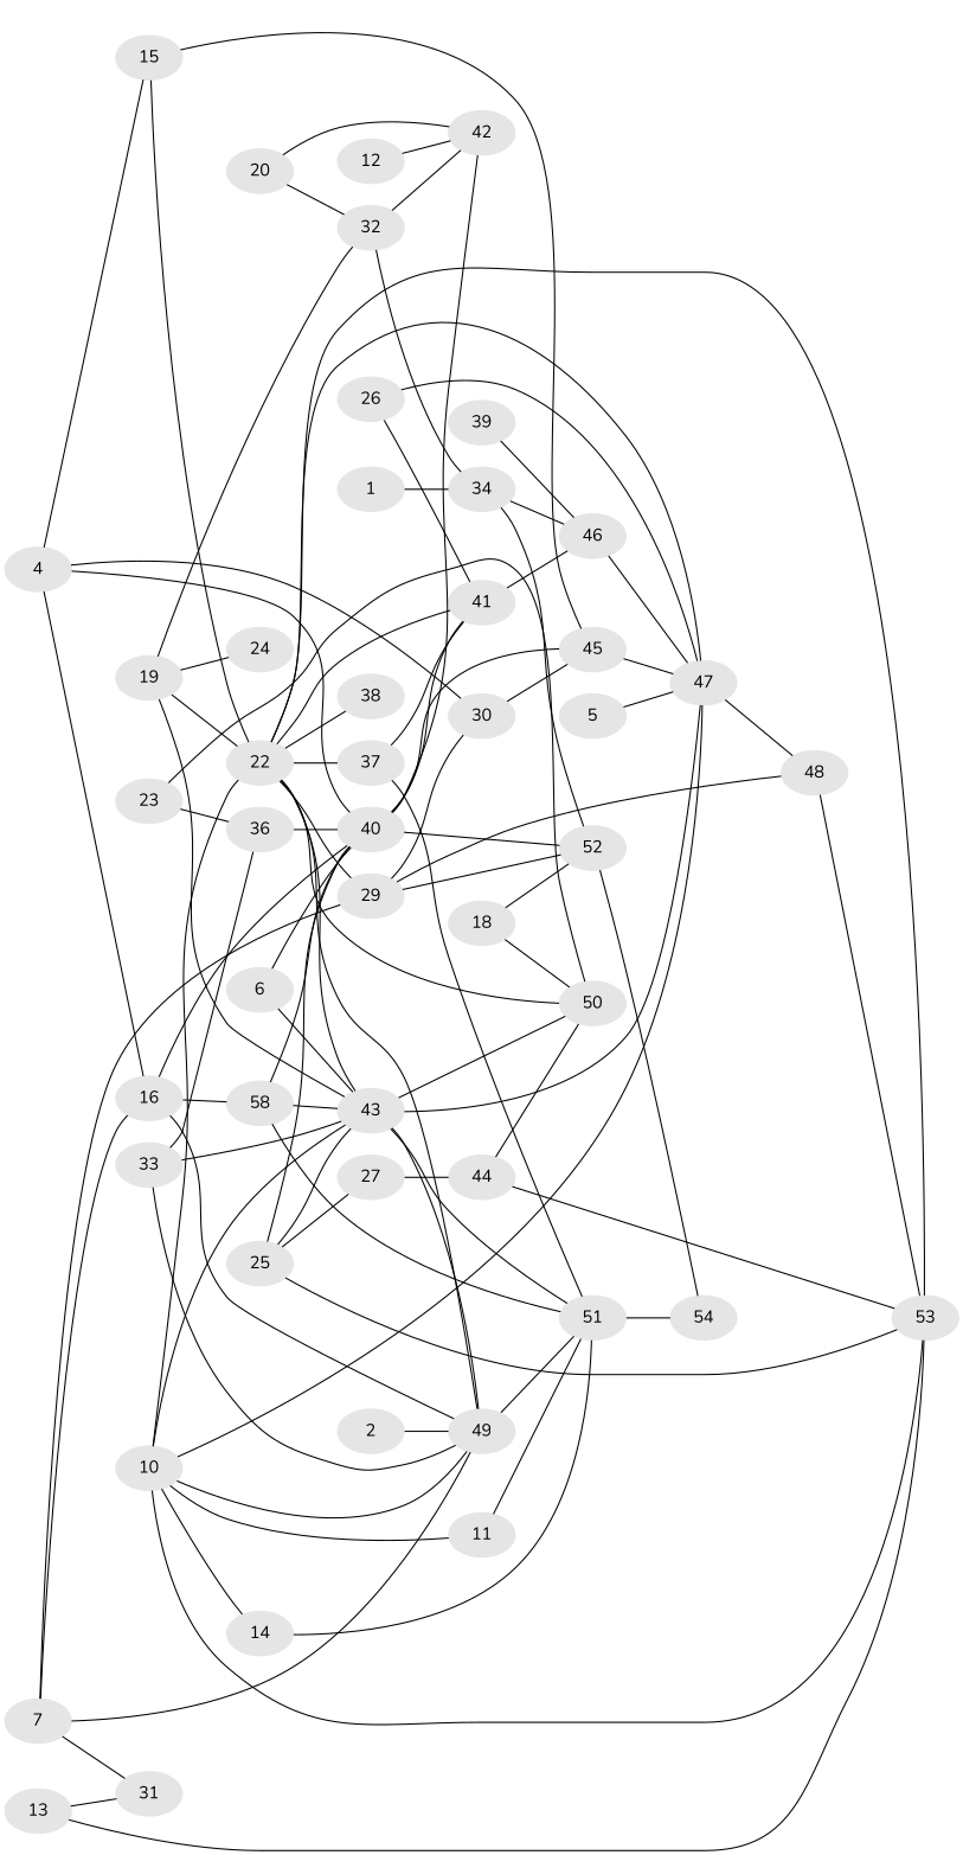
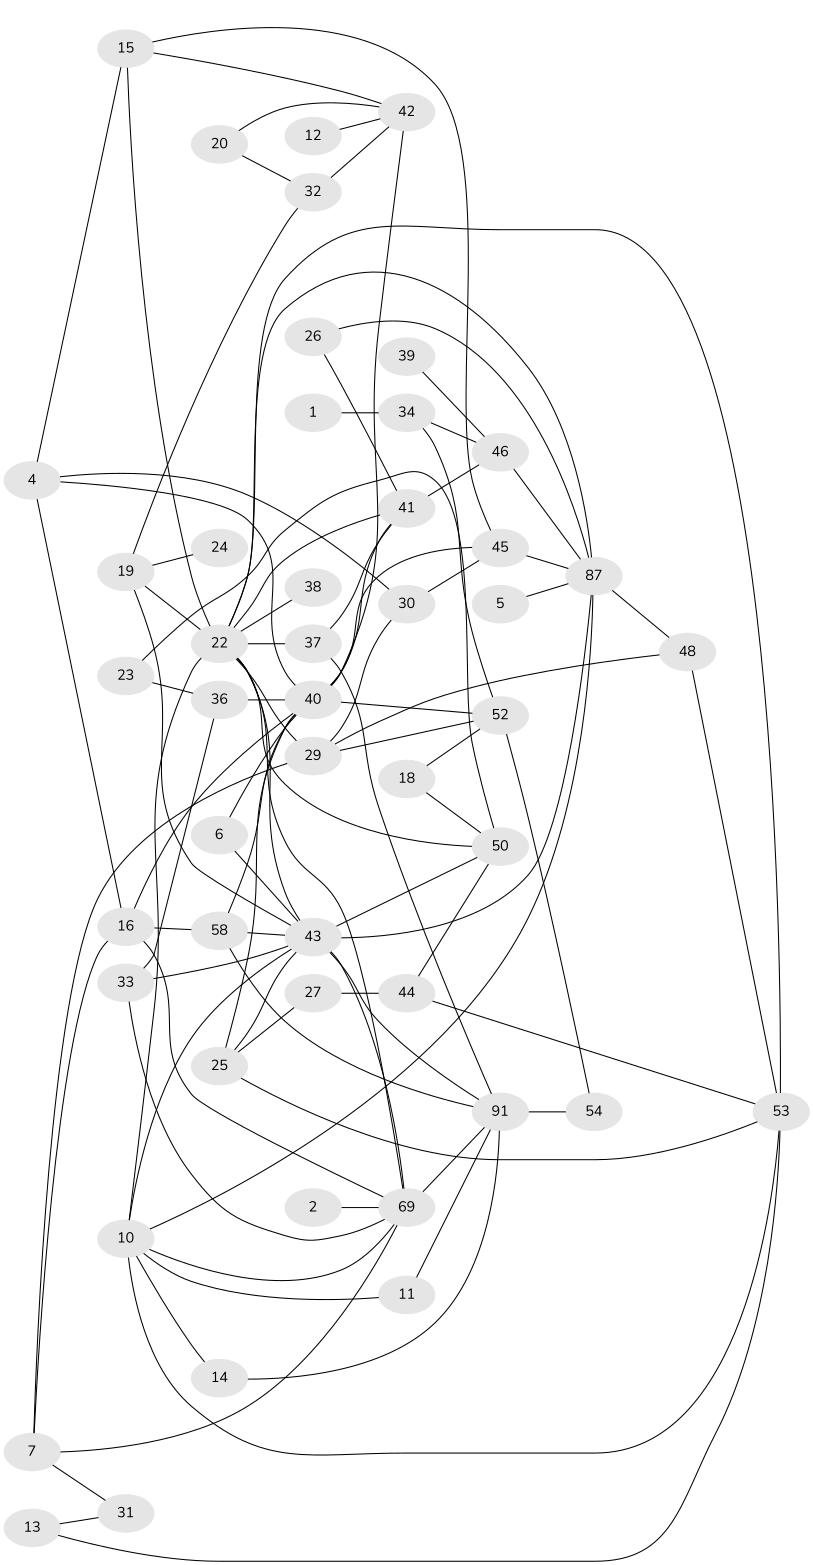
  graph {
    fontname=Nunito
    rankdir=LR
    node [color=gray90 fontname=Nunito style=filled]
    edge [fontname=Nunito weight=1.0]
    1
    34
    52
    46
    2
-   49
-   51
+   49 [label=69]
+   51 [label=91]
    22
-   47
+   47 [label=87]
    43
    29
    53
    50
    37
    38
    41
    44
    54
    4
    15
    16
    30
    40
    42
    45
    n26 [label=58]
    5
    48
    6
    7
    31
    10
    11
    14
    12
    13
    18
    19
    24
    32
    20
    23
    36
    25
    27
    26
    33
    39
    1 -- 34
    34 -- 52 [weight=2.0]
    34 -- 46
    52 -- 54
    46 -- 47
    2 -- 49
    49 -- 51
    51 -- 54
    22 -- 49
    22 -- 47
    22 -- 43
    22 -- 29
    22 -- 53
    22 -- 50
    22 -- 37
    22 -- 38
    22 -- 41
    47 -- 48
    43 -- 49
    43 -- 51
    43 -- 47
    43 -- 50
    29 -- 52
    29 -- 30
    29 -- 48
    37 -- 51
    37 -- 41
    41 -- 46
    44 -- 53
    44 -- 50 [weight=2.0]
    4 -- 15
    4 -- 16
    4 -- 30
    4 -- 40
    15 -- 22
+   15 -- 42 [weight=2.0]
    15 -- 45
    16 -- 49
    16 -- 40
    16 -- n26
    30 -- 45
    40 -- 52
    40 -- 41
    40 -- 42
    40 -- 45
    45 -- 47
    n26 -- 51
    n26 -- 43
    n26 -- 40
    5 -- 47
    48 -- 53
    6 -- 43
    6 -- 40
    7 -- 49
    7 -- 29
    7 -- 16
    7 -- 31
    10 -- 49
    10 -- 22
    10 -- 47
    10 -- 43 [weight=3.0]
    10 -- 53
    10 -- 11
    10 -- 14
    11 -- 51
    14 -- 51
    12 -- 42
    13 -- 53
    13 -- 31
    18 -- 52
    18 -- 50
    19 -- 22
    19 -- 43
    19 -- 24
    19 -- 32
-   32 -- 34
    32 -- 42
    20 -- 42
    20 -- 32
    23 -- 50
    23 -- 36
    36 -- 40 [weight=2.0]
    25 -- 43
    25 -- 53
    25 -- 40 [weight=3.0]
    25 -- 27
    27 -- 44
    26 -- 47
    26 -- 41
    33 -- 49
    33 -- 43
    33 -- 36
    39 -- 46
  }
